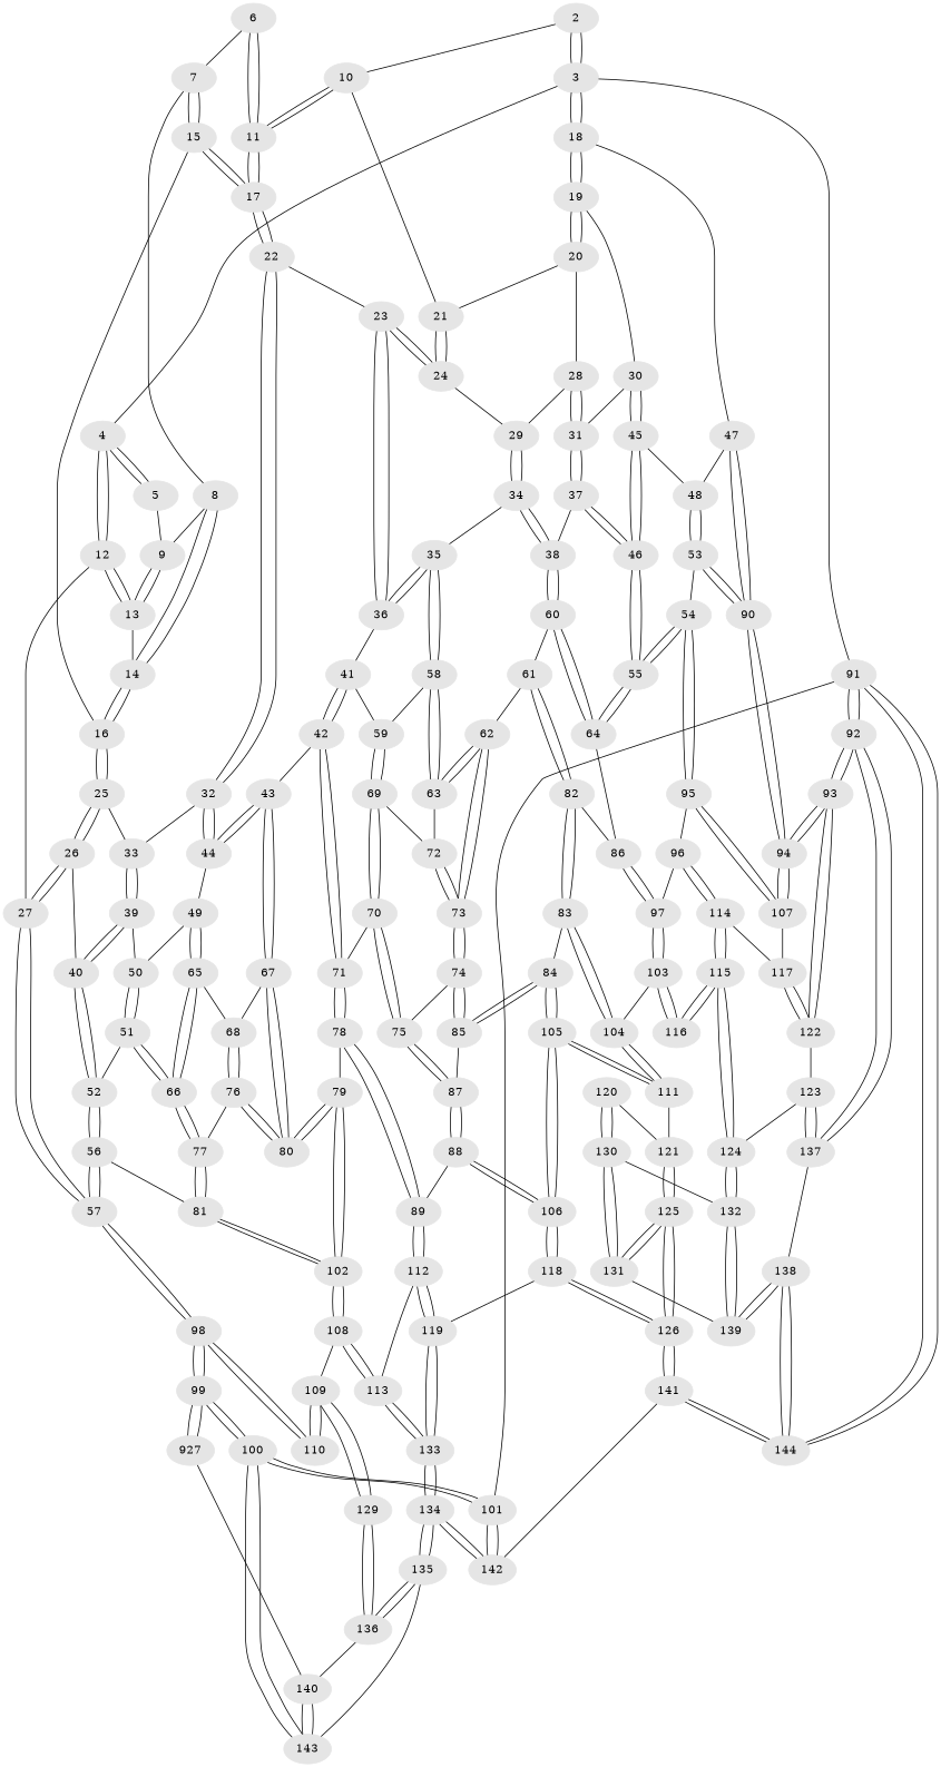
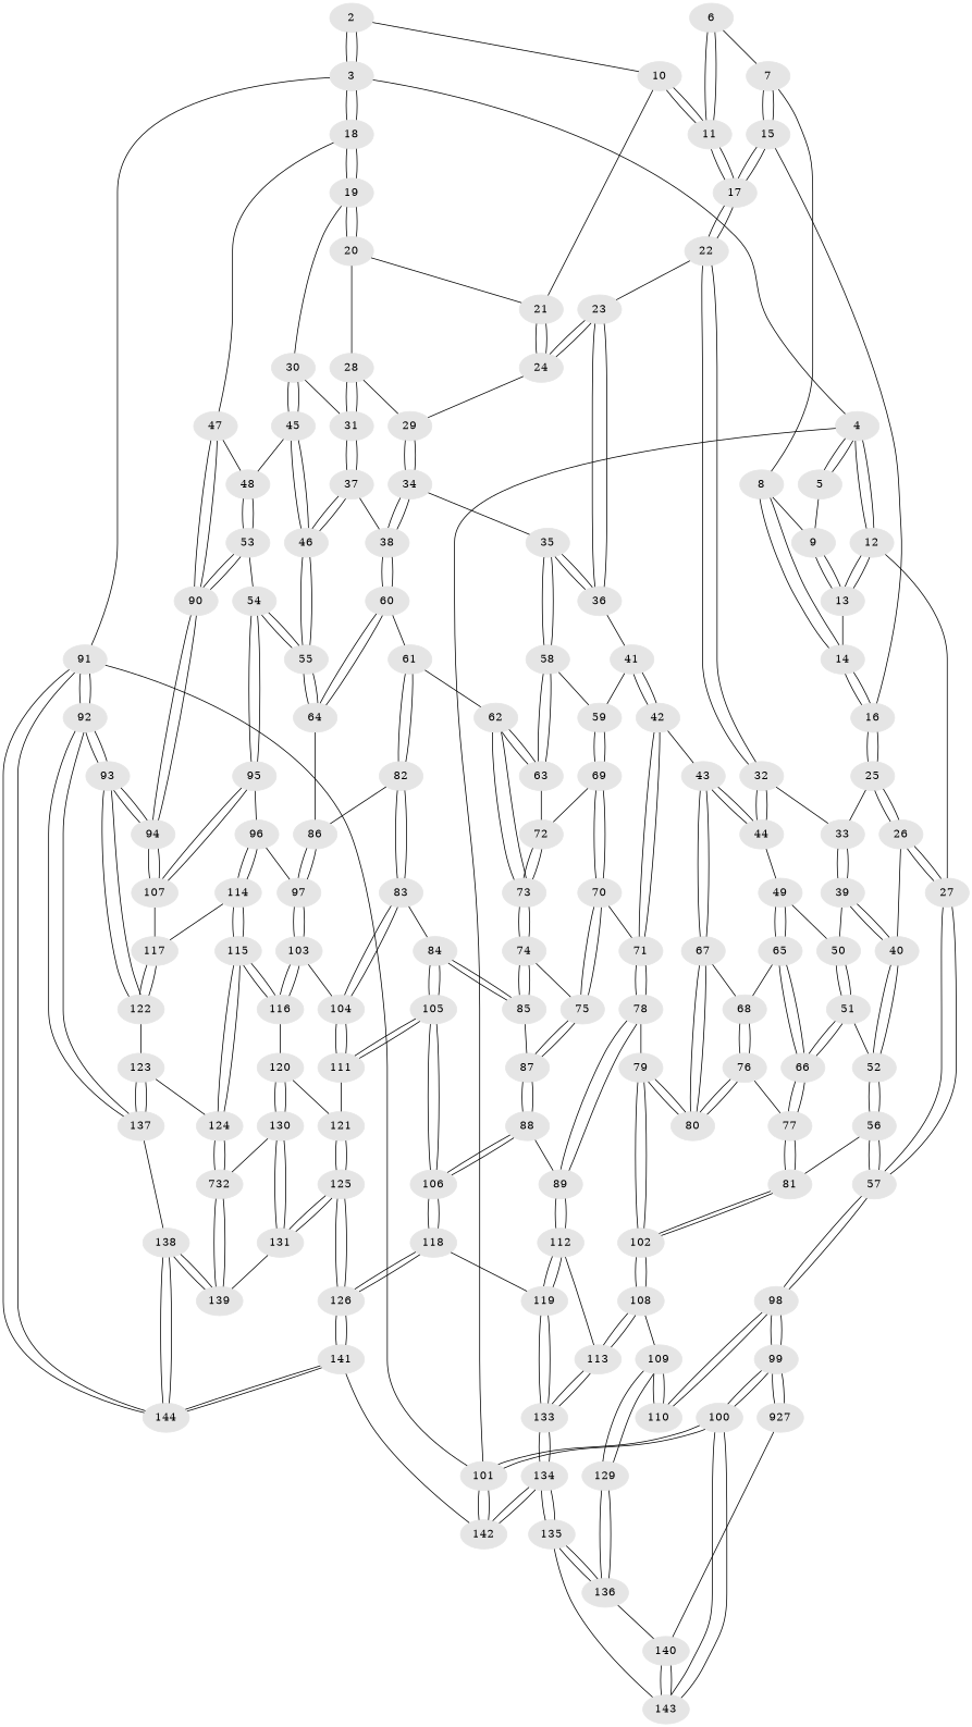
  graph {
    node [color=gray90 style=filled]
    2
    3
    10
    6
    7
    11
    4
    18
    91
    21
    5
    12
    101
    19
    47
    92
    144
    9
    13
    27
    142
    8
    15
    17
    14
    16
    24
    22
    57
    25
    26
    33
    23
    32
    20
    30
    48
    90
    28
    31
    45
    29
    36
    44
    41
    34
    40
    39
    52
    98
    37
    35
    38
    46
    49
    50
    58
    60
    59
    63
    42
    55
    64
    61
    51
    56
    43
    71
    69
    67
    78
    68
    80
    65
    53
    94
    54
    66
    77
    81
    95
    107
    96
    86
    102
    99
    110
    72
    70
    62
    82
    73
    83
    74
    97
    76
    75
    87
    79
    89
    85
    88
    112
    108
    84
    104
    105
    111
    106
    103
    118
    113
    119
    93
    137
    122
    138
    123
    117
    114
    115
    116
    100
    n124 [label=927]
    143
    140
    109
    120
    121
    126
    129
    133
    136
    125
    134
    124
-   132
+   132 [label=732]
    130
    141
    131
    139
    135
    2 -- 3
    2 -- 3
    2 -- 10
    3 -- 4
    3 -- 18
    3 -- 18
    3 -- 91
    10 -- 11
    10 -- 11
    10 -- 21
    6 -- 7
    6 -- 11
    6 -- 11
    7 -- 8
    7 -- 15
    7 -- 15
    11 -- 17
    11 -- 17
    4 -- 5
    4 -- 5
    4 -- 12
    4 -- 12
+   4 -- 101
    18 -- 19
    18 -- 19
    18 -- 47
    91 -- 101
    91 -- 92
    91 -- 92
    91 -- 144
    91 -- 144
    21 -- 24
    21 -- 24
    5 -- 9
    12 -- 13
    12 -- 13
    12 -- 27
    101 -- 142
    101 -- 142
    19 -- 20
    19 -- 20
    19 -- 30
    47 -- 48
    47 -- 90
    47 -- 90
    92 -- 93
    92 -- 93
    92 -- 137
    92 -- 137
    9 -- 13
    9 -- 13
    13 -- 14
    27 -- 57
    27 -- 57
    8 -- 9
    8 -- 14
    8 -- 14
    15 -- 17
    15 -- 17
    15 -- 16
    17 -- 22
    17 -- 22
    14 -- 16
    14 -- 16
    16 -- 25
    16 -- 25
    24 -- 29
    22 -- 23
    22 -- 32
    22 -- 32
    57 -- 98
    57 -- 98
    25 -- 26
    25 -- 26
    25 -- 33
    26 -- 27
    26 -- 27
    26 -- 40
    33 -- 39
    33 -- 39
    23 -- 24
    23 -- 24
    23 -- 36
    23 -- 36
    32 -- 33
    32 -- 44
    32 -- 44
    20 -- 21
    20 -- 28
    30 -- 31
    30 -- 45
    30 -- 45
    48 -- 53
    48 -- 53
    90 -- 94
    90 -- 94
    28 -- 31
    28 -- 31
    28 -- 29
    31 -- 37
    31 -- 37
    45 -- 48
    45 -- 46
    45 -- 46
    29 -- 34
    29 -- 34
    36 -- 41
    44 -- 49
    41 -- 59
    41 -- 42
    41 -- 42
    34 -- 35
    34 -- 38
    34 -- 38
    40 -- 52
    40 -- 52
    39 -- 40
    39 -- 40
    39 -- 50
    52 -- 56
    52 -- 56
    98 -- 99
    98 -- 99
    98 -- 110
    98 -- 110
    37 -- 38
    37 -- 46
    37 -- 46
    35 -- 36
    35 -- 36
    35 -- 58
    35 -- 58
    38 -- 60
    38 -- 60
    46 -- 55
    46 -- 55
    49 -- 50
    49 -- 65
    49 -- 65
    50 -- 51
    50 -- 51
    58 -- 59
    58 -- 63
    58 -- 63
    60 -- 64
    60 -- 64
    60 -- 61
    59 -- 69
    59 -- 69
    63 -- 72
    42 -- 43
    42 -- 71
    42 -- 71
    55 -- 64
    55 -- 64
    64 -- 86
    61 -- 62
    61 -- 82
    61 -- 82
    51 -- 52
    51 -- 66
    51 -- 66
    56 -- 57
    56 -- 57
    56 -- 81
    43 -- 44
    43 -- 44
    43 -- 67
    43 -- 67
    71 -- 78
    71 -- 78
    69 -- 72
    69 -- 70
    69 -- 70
    67 -- 68
    67 -- 80
    67 -- 80
    78 -- 79
    78 -- 89
    78 -- 89
    68 -- 76
    68 -- 76
    65 -- 68
    65 -- 66
    65 -- 66
    53 -- 90
    53 -- 90
    53 -- 54
    94 -- 107
    94 -- 107
    54 -- 55
    54 -- 55
    54 -- 95
    54 -- 95
    66 -- 77
    66 -- 77
    77 -- 81
    77 -- 81
    81 -- 102
    81 -- 102
    95 -- 107
    95 -- 107
    95 -- 96
    107 -- 117
    96 -- 97
    96 -- 114
    96 -- 114
    86 -- 97
    86 -- 97
    102 -- 108
    102 -- 108
    99 -- 100
    99 -- 100
    99 -- n124
    99 -- n124
    72 -- 73
    72 -- 73
    70 -- 71
    70 -- 75
    70 -- 75
    62 -- 63
    62 -- 63
    62 -- 73
    62 -- 73
    82 -- 86
    82 -- 83
    82 -- 83
    73 -- 74
    73 -- 74
    83 -- 84
    83 -- 104
    83 -- 104
    74 -- 75
    74 -- 85
    74 -- 85
    97 -- 103
    97 -- 103
    76 -- 80
    76 -- 80
    76 -- 77
    75 -- 87
    75 -- 87
    87 -- 88
    87 -- 88
    79 -- 80
    79 -- 80
    79 -- 102
    79 -- 102
    89 -- 112
    89 -- 112
    85 -- 87
    88 -- 89
    88 -- 106
    88 -- 106
    112 -- 113
    112 -- 119
    112 -- 119
    108 -- 113
    108 -- 113
    108 -- 109
    84 -- 85
    84 -- 85
    84 -- 105
    84 -- 105
    104 -- 111
    104 -- 111
    105 -- 111
    105 -- 111
    105 -- 106
    105 -- 106
    111 -- 121
    106 -- 118
    106 -- 118
    103 -- 104
    103 -- 116
    103 -- 116
    118 -- 119
    118 -- 126
    118 -- 126
    113 -- 133
    113 -- 133
    119 -- 133
    119 -- 133
    93 -- 94
    93 -- 94
    93 -- 122
    93 -- 122
    137 -- 138
    122 -- 123
    138 -- 144
    138 -- 144
    138 -- 139
    138 -- 139
    123 -- 137
    123 -- 137
    123 -- 124
    117 -- 122
    117 -- 122
    114 -- 117
    114 -- 115
    114 -- 115
    115 -- 116
    115 -- 116
    115 -- 124
    115 -- 124
+   116 -- 120
    100 -- 101
    100 -- 101
    100 -- 143
    100 -- 143
    n124 -- 140
    140 -- 143
    140 -- 143
    109 -- 110
    109 -- 110
    109 -- 129
    109 -- 129
    120 -- 121
    120 -- 130
    120 -- 130
    121 -- 125
    121 -- 125
    126 -- 141
    126 -- 141
    129 -- 136
    129 -- 136
    133 -- 134
    133 -- 134
    136 -- 140
    125 -- 126
    125 -- 126
    125 -- 131
    125 -- 131
    134 -- 142
    134 -- 142
    134 -- 135
    134 -- 135
    124 -- 132
    124 -- 132
    132 -- 139
    132 -- 139
    130 -- 132
    130 -- 131
    130 -- 131
    141 -- 144
    141 -- 144
    141 -- 142
    131 -- 139
    135 -- 143
    135 -- 136
    135 -- 136
  }
